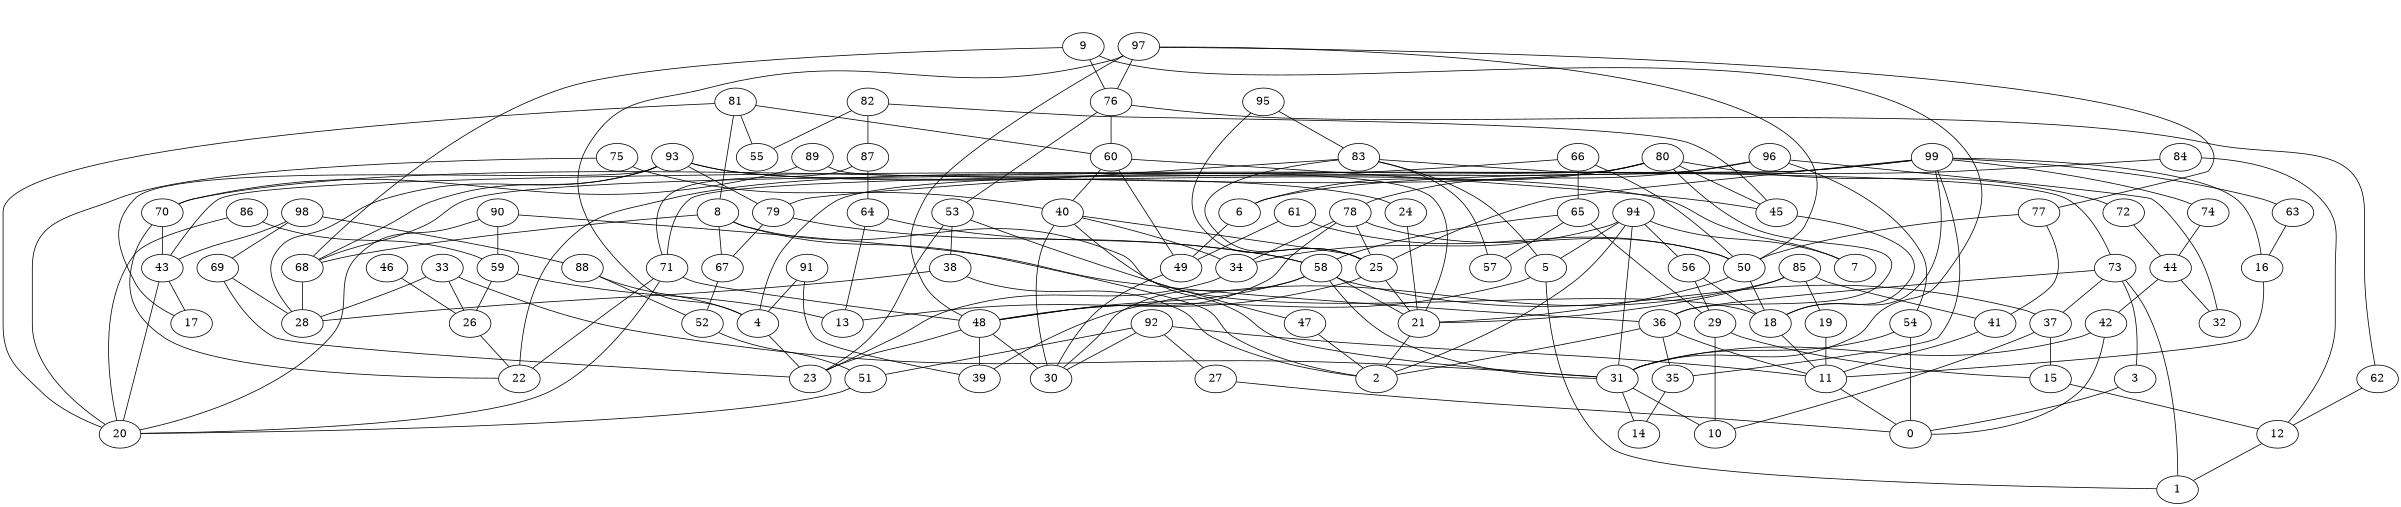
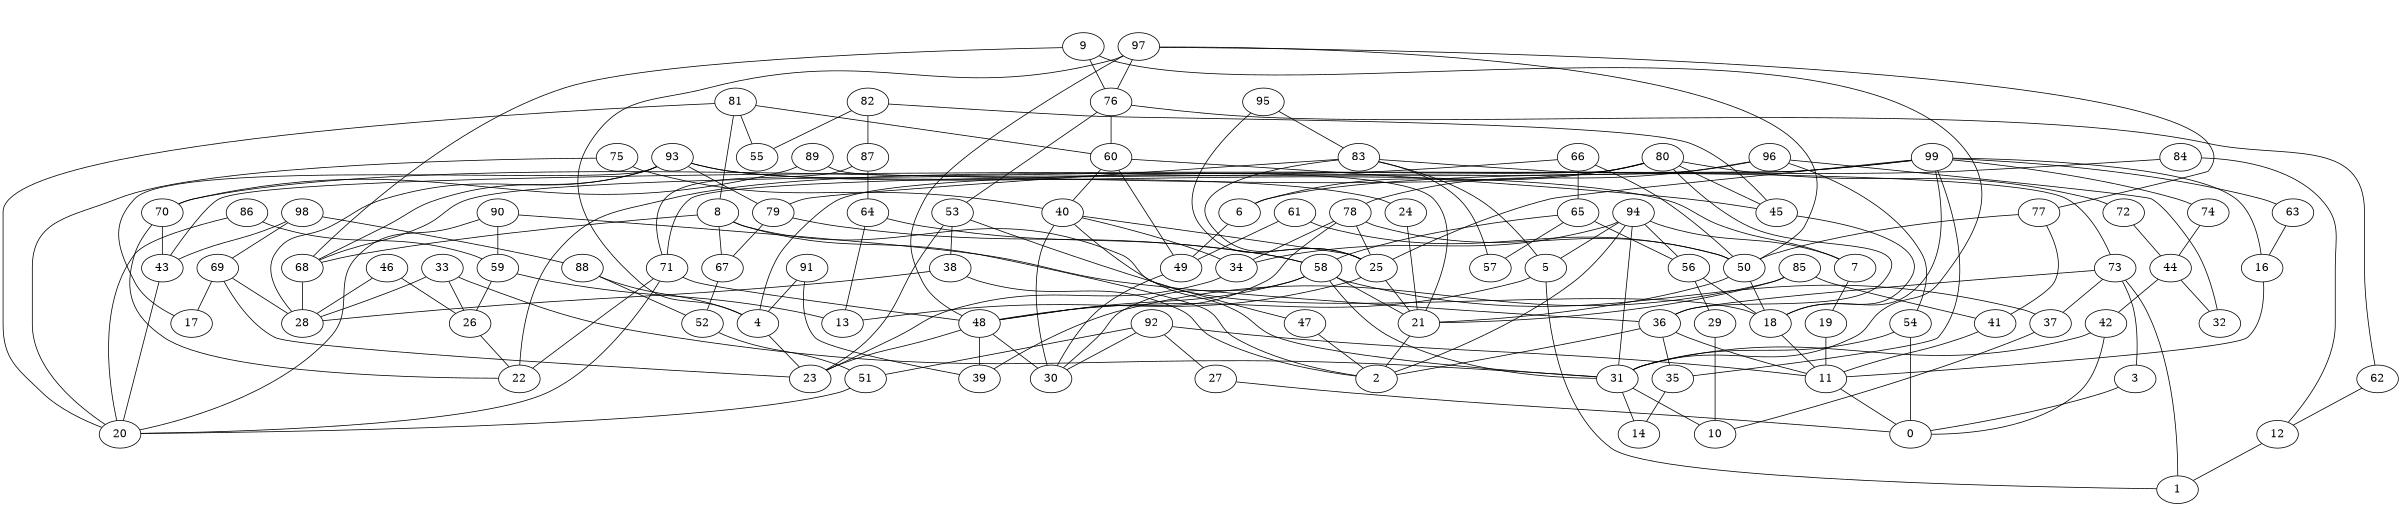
  digraph {
    edge [color=black dir=none]
    68
    28
    75
    20
    40
    30
    31
    34
    25
    5
    48
    1
    39
    23
    46
    26
    22
    37
    10
-   15
    12
    92
    51
    11
    27
    0
    87
    71
    64
    58
    13
    84
    6
    49
    21
    14
    2
    94
    7
    56
    19
    29
    18
    33
    42
    91
    4
    54
    97
    50
    77
    41
    78
    73
    36
    3
    35
    72
    44
    32
    60
    45
    90
    59
    86
    98
    69
    43
    88
    17
    52
    89
    70
    82
    55
    53
    47
    38
    79
    67
    96
    63
    16
    61
    80
    83
    76
    57
    62
    8
    24
    93
    9
    99
    74
    66
    65
    85
    95
    81
    subgraph sub_1 {
      68
      28
      75
      20
      40
      30
      31
      34
      25
      5
      48
      1
      39
      23
      46
      26
      22
      37
      10
-     15
      12
      92
      51
      11
      27
      0
      87
      71
      64
      58
      13
      84
      6
      49
      21
      14
      2
      94
      7
      56
      19
      29
      18
      33
      42
      91
      4
      54
      97
      50
      77
      41
      78
      73
      36
      3
      35
      72
      44
      32
      60
      45
      90
      59
      86
      98
      69
      43
      88
      17
      52
      89
      70
      82
      55
      53
      47
      38
      79
      67
      96
      63
      16
      61
      80
      83
      76
      57
      62
      8
      24
      93
      9
      99
      74
      66
      65
      85
      95
      81
    }
    68 -> 28
    75 -> 20
    75 -> 40
    40 -> 30
    40 -> 31
    40 -> 34
    40 -> 25
    31 -> 10
    31 -> 14
    34 -> 23
    25 -> 13
    25 -> 21
    5 -> 48
    5 -> 1
    48 -> 30
    48 -> 39
    48 -> 23
+   46 -> 28
    46 -> 26
    26 -> 22
    37 -> 10
-   37 -> 15
-   15 -> 12
    12 -> 1
    92 -> 30
    92 -> 51
    92 -> 11
    92 -> 27
    51 -> 20
    11 -> 0
    27 -> 0
    87 -> 71
    87 -> 64
    71 -> 20
    71 -> 48
    71 -> 22
    64 -> 58
    64 -> 13
    58 -> 30
    58 -> 31
    58 -> 48
    58 -> 37
    58 -> 21
    84 -> 12
    84 -> 6
    6 -> 49
    49 -> 30
    21 -> 2
    94 -> 31
    94 -> 34
    94 -> 5
    94 -> 2
    94 -> 7
    94 -> 56
-   85 -> 19
+   7 -> 19
    56 -> 29
    56 -> 18
    19 -> 11
    29 -> 10
-   29 -> 15
    18 -> 11
    33 -> 28
    33 -> 31
    33 -> 26
    42 -> 31
    42 -> 0
    91 -> 39
    91 -> 4
    4 -> 23
    54 -> 31
    54 -> 0
    97 -> 48
    97 -> 4
    97 -> 50
    97 -> 77
    97 -> 76
    50 -> 21
    50 -> 18
    77 -> 50
    77 -> 41
    41 -> 11
    78 -> 34
    78 -> 25
    78 -> 48
    78 -> 50
    73 -> 1
    73 -> 37
    73 -> 36
    73 -> 3
    36 -> 11
    36 -> 2
    36 -> 35
    3 -> 0
    35 -> 14
    72 -> 44
    44 -> 42
    44 -> 32
    60 -> 40
    60 -> 49
    60 -> 45
    45 -> 18
    90 -> 20
    90 -> 36
    90 -> 59
    59 -> 26
    59 -> 13
    86 -> 20
    86 -> 59
    98 -> 69
    98 -> 43
    98 -> 88
    69 -> 28
    69 -> 23
-   43 -> 17
+   69 -> 17
    43 -> 20
    88 -> 4
    88 -> 52
    52 -> 51
    89 -> 21
    89 -> 70
    70 -> 22
    70 -> 43
    82 -> 87
    82 -> 45
    82 -> 55
    53 -> 23
    53 -> 47
    53 -> 38
    47 -> 2
    38 -> 28
    38 -> 2
    79 -> 58
    79 -> 67
    67 -> 52
    96 -> 68
    96 -> 54
    96 -> 78
    96 -> 32
    63 -> 16
    16 -> 11
    61 -> 49
    61 -> 50
    80 -> 71
    80 -> 6
    80 -> 36
    80 -> 72
    80 -> 45
    80 -> 70
    83 -> 25
    83 -> 5
    83 -> 73
    83 -> 79
    83 -> 57
    76 -> 60
    76 -> 53
    76 -> 62
    62 -> 12
    8 -> 68
    8 -> 2
    8 -> 18
    8 -> 67
    24 -> 21
    93 -> 68
    93 -> 28
    93 -> 7
    93 -> 17
    93 -> 79
    93 -> 24
    9 -> 68
    9 -> 31
    9 -> 76
    99 -> 25
    99 -> 18
    99 -> 4
    99 -> 35
    99 -> 43
    99 -> 63
    99 -> 16
    99 -> 74
    74 -> 44
    66 -> 22
    66 -> 50
    66 -> 65
    65 -> 58
-   65 -> 29
+   65 -> 56
    65 -> 57
    85 -> 39
    85 -> 21
    85 -> 41
    95 -> 25
    95 -> 83
    81 -> 20
    81 -> 60
    81 -> 55
    81 -> 8
  }
